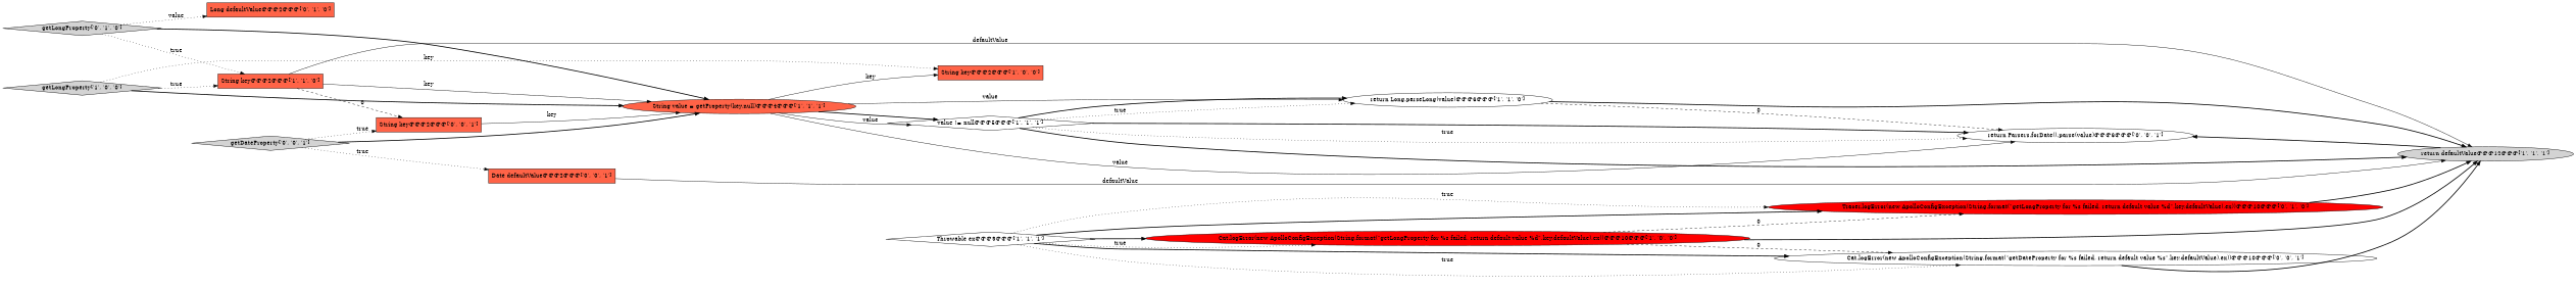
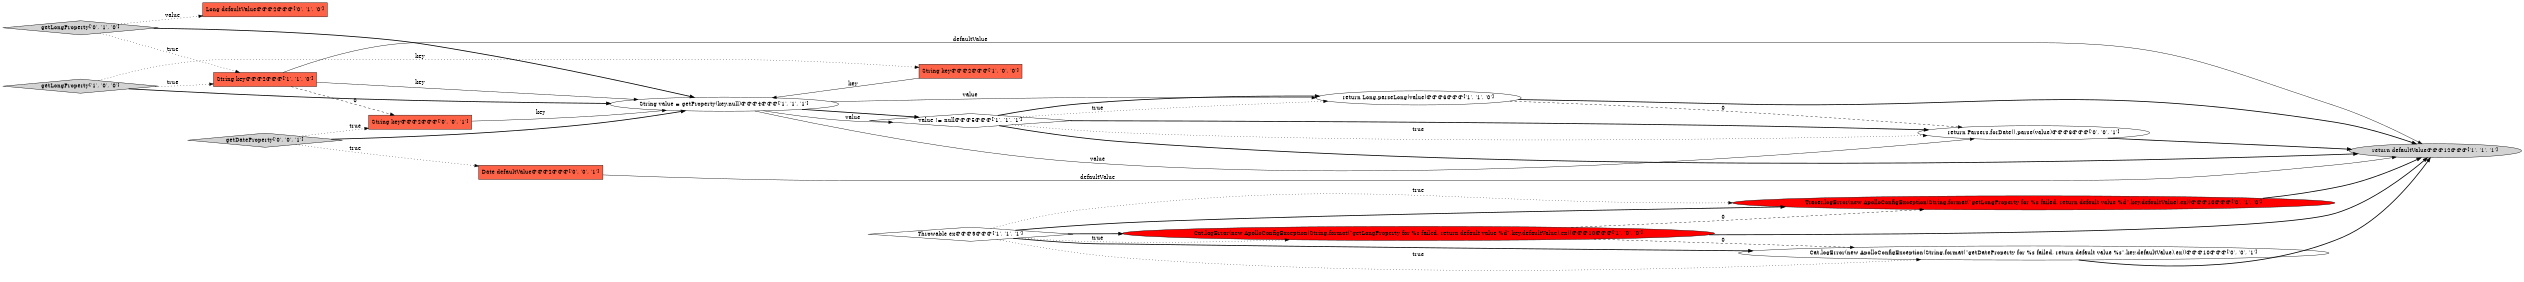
  digraph {
    rankdir=LR
    node [fillcolor=white shape=ellipse style=filled]
    edge [style=bold]
    n1 [fillcolor=lightgray label="getLongProperty['0', '1', '0']" shape=diamond]
    n2 [fillcolor=tomato label="Long defaultValue@@@2@@@['0', '1', '0']" shape=box]
-   n3 [fillcolor=tomato label="String value = getProperty(key,null)@@@4@@@['1', '1', '1']"]
+   n3 [label="String value = getProperty(key,null)@@@4@@@['1', '1', '1']"]
    n4 [fillcolor=tomato label="String key@@@2@@@['1', '1', '0']" shape=box]
    n5 [label="return Long.parseLong(value)@@@6@@@['1', '1', '0']"]
    n6 [label="return Parsers.forDate().parse(value)@@@6@@@['0', '0', '1']"]
    n7 [label="value != null@@@5@@@['1', '1', '1']" shape=diamond]
    n8 [fillcolor=lightgray label="return defaultValue@@@12@@@['1', '1', '1']"]
    n9 [fillcolor=tomato label="String key@@@2@@@['0', '0', '1']" shape=box]
    n10 [label="Throwable ex@@@9@@@['1', '1', '1']" shape=diamond]
    n11 [label="Cat.logError(new ApolloConfigException(String.format(\"getDateProperty for %s failed, return default value %s\",key,defaultValue),ex))@@@10@@@['0', '0', '1']"]
    n12 [fillcolor=red label="Cat.logError(new ApolloConfigException(String.format(\"getLongProperty for %s failed, return default value %d\",key,defaultValue),ex))@@@10@@@['1', '0', '0']"]
    n13 [fillcolor=red label="Tracer.logError(new ApolloConfigException(String.format(\"getLongProperty for %s failed, return default value %d\",key,defaultValue),ex))@@@10@@@['0', '1', '0']"]
    n14 [fillcolor=tomato label="Date defaultValue@@@2@@@['0', '0', '1']" shape=box]
    n15 [fillcolor=lightgray label="getDateProperty['0', '0', '1']" shape=diamond]
    n16 [fillcolor=tomato label="String key@@@2@@@['1', '0', '0']" shape=box]
    n17 [fillcolor=lightgray label="getLongProperty['1', '0', '0']" shape=diamond]
    n1 -> n2 [label=value style=dotted]
    n1 -> n3
    n1 -> n4 [label=true style=dotted]
    n3 -> n5 [label=value style=solid]
    n3 -> n6 [label=value style=solid]
    n3 -> n7
    n3 -> n7 [label=value style=solid]
    n4 -> n3 [label=key style=solid]
    n4 -> n8 [label=defaultValue style=solid]
    n4 -> n9 [label=0 style=dashed]
    n5 -> n6 [label=0 style=dashed]
    n5 -> n8
-   n8 -> n6
+   n6 -> n8
    n7 -> n5 [label=true style=dotted]
    n7 -> n5
    n7 -> n6
    n7 -> n6 [label=true style=dotted]
    n7 -> n8
    n9 -> n3 [label=key style=solid]
    n10 -> n11
    n10 -> n11 [label=true style=dotted]
    n10 -> n12
    n10 -> n12 [label=true style=dotted]
    n10 -> n13 [label=true style=dotted]
    n10 -> n13
    n11 -> n8
    n12 -> n8
    n12 -> n11 [label=0 style=dashed]
    n12 -> n13 [label=0 style=dashed]
    n13 -> n8
    n14 -> n8 [label=defaultValue style=solid]
    n15 -> n3
    n15 -> n9 [label=true style=dotted]
    n15 -> n14 [label=true style=dotted]
-   n3 -> n16 [label=key style=solid]
+   n16 -> n3 [label=key style=solid]
    n17 -> n3
    n17 -> n4 [label=true style=dotted]
    n17 -> n16 [label=key style=dotted]
  }
